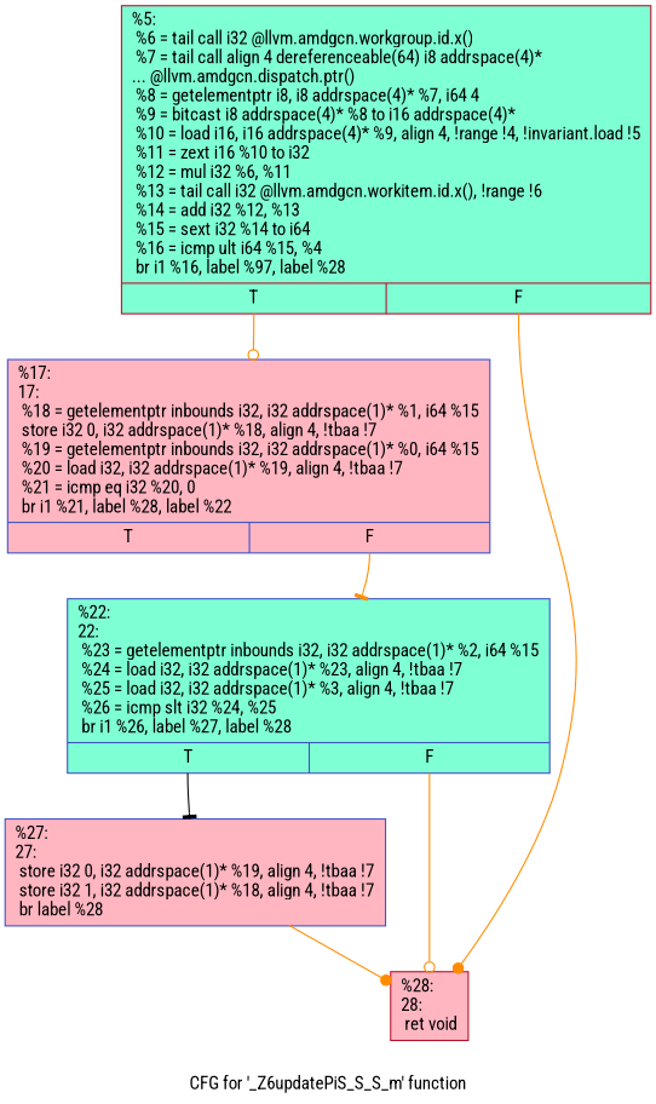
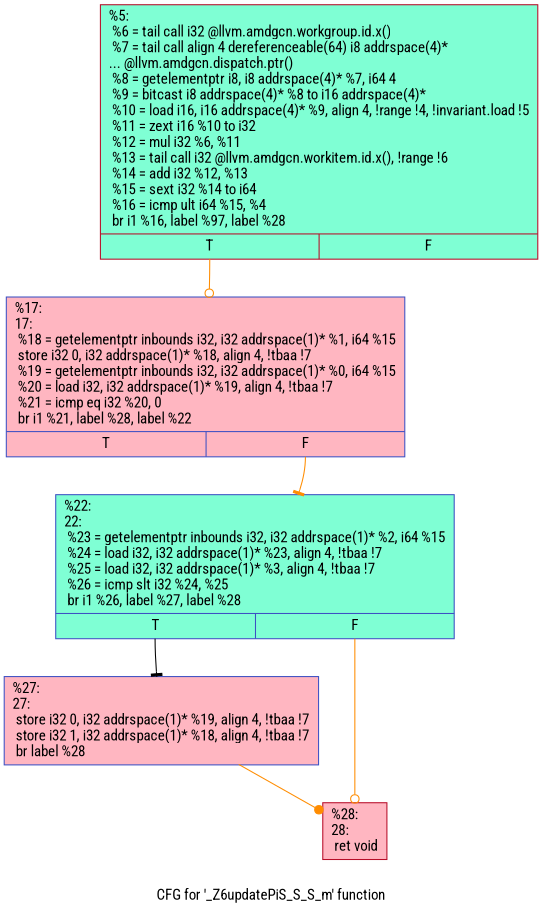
  digraph {
    fontname="Roboto Condensed"
    label="CFG for '_Z6updatePiS_S_S_m' function"
    node [color="#3d50c3ff" fillcolor=lightpink fontname="Roboto Condensed" shape=record style=filled]
    edge [arrowhead=odot color=darkorange fontname="Roboto Condensed" tailport=s0]
    n1 [color="#b70d28ff" fillcolor=aquamarine label="{%5:\l  %6 = tail call i32 @llvm.amdgcn.workgroup.id.x()\l  %7 = tail call align 4 dereferenceable(64) i8 addrspace(4)*\l... @llvm.amdgcn.dispatch.ptr()\l  %8 = getelementptr i8, i8 addrspace(4)* %7, i64 4\l  %9 = bitcast i8 addrspace(4)* %8 to i16 addrspace(4)*\l  %10 = load i16, i16 addrspace(4)* %9, align 4, !range !4, !invariant.load !5\l  %11 = zext i16 %10 to i32\l  %12 = mul i32 %6, %11\l  %13 = tail call i32 @llvm.amdgcn.workitem.id.x(), !range !6\l  %14 = add i32 %12, %13\l  %15 = sext i32 %14 to i64\l  %16 = icmp ult i64 %15, %4\l  br i1 %16, label %97, label %28\l|{<s0>T|<s1>F}}"]
    n2 [label="{%17:\l17:                                               \l  %18 = getelementptr inbounds i32, i32 addrspace(1)* %1, i64 %15\l  store i32 0, i32 addrspace(1)* %18, align 4, !tbaa !7\l  %19 = getelementptr inbounds i32, i32 addrspace(1)* %0, i64 %15\l  %20 = load i32, i32 addrspace(1)* %19, align 4, !tbaa !7\l  %21 = icmp eq i32 %20, 0\l  br i1 %21, label %28, label %22\l|{<s0>T|<s1>F}}"]
    n3 [color="#b70d28ff" label="{%28:\l28:                                               \l  ret void\l}"]
    n4 [fillcolor=aquamarine label="{%22:\l22:                                               \l  %23 = getelementptr inbounds i32, i32 addrspace(1)* %2, i64 %15\l  %24 = load i32, i32 addrspace(1)* %23, align 4, !tbaa !7\l  %25 = load i32, i32 addrspace(1)* %3, align 4, !tbaa !7\l  %26 = icmp slt i32 %24, %25\l  br i1 %26, label %27, label %28\l|{<s0>T|<s1>F}}"]
    n5 [label="{%27:\l27:                                               \l  store i32 0, i32 addrspace(1)* %19, align 4, !tbaa !7\l  store i32 1, i32 addrspace(1)* %18, align 4, !tbaa !7\l  br label %28\l}"]
    n1 -> n2
-   n1 -> n3 [arrowhead=dot tailport=s1]
    n2 -> n4 [arrowhead=tee tailport=s1]
    n4 -> n3 [tailport=s1]
    n4 -> n5 [arrowhead=tee color=black]
    n5 -> n3 [arrowhead=dot]
  }
